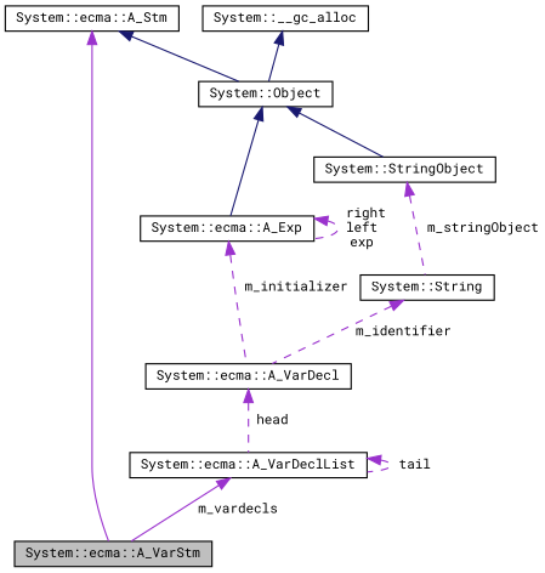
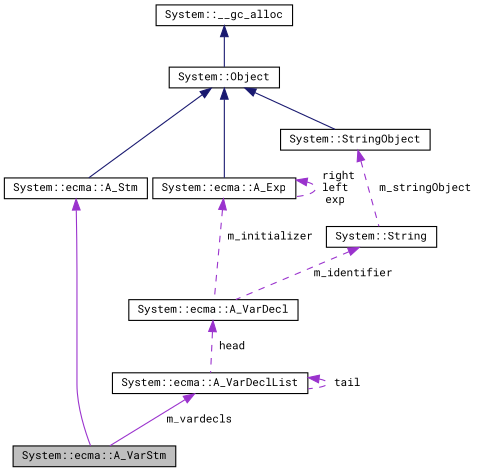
  digraph {
    fontname="Roboto Mono"
    node [color=black fillcolor=white fontname="Roboto Mono" fontsize=10 shape=record style=filled]
    edge [color=darkorchid3 dir=back fontname="Roboto Mono" fontsize=10 labelfontname=Helvetica labelfontsize=10 style=solid]
    n1 [fillcolor=grey75 fontcolor=black height=0.2 label="System::ecma::A_VarStm" width=0.4]
    n2 [height=0.2 label="System::ecma::A_Stm" width=0.4]
    n3 [height=0.2 label="System::Object" width=0.4]
    n4 [height=0.2 label="System::ecma::A_Exp" width=0.4]
    n5 [height=0.2 label="System::StringObject" width=0.4]
    n6 [height=0.2 label="System::ecma::A_VarDecl" width=0.4]
    n7 [height=0.2 label="System::String" width=0.4]
    n8 [height=0.2 label="System::__gc_alloc" width=0.4]
    n9 [height=0.2 label="System::ecma::A_VarDeclList" width=0.4]
    n2 -> n1
-   n2 -> n3 [color=midnightblue]
+   n3 -> n2 [color=midnightblue]
    n3 -> n4 [color=midnightblue]
    n3 -> n5 [color=midnightblue]
    n4 -> n4 [label=" right\nleft\nexp" style=dashed]
    n4 -> n6 [label=" m_initializer" style=dashed]
    n5 -> n7 [label=" m_stringObject" style=dashed]
    n6 -> n9 [label=" head" style=dashed]
    n7 -> n6 [label=" m_identifier" style=dashed]
    n8 -> n3 [color=midnightblue]
    n9 -> n1 [label=" m_vardecls"]
    n9 -> n9 [label=" tail" style=dashed]
  }
